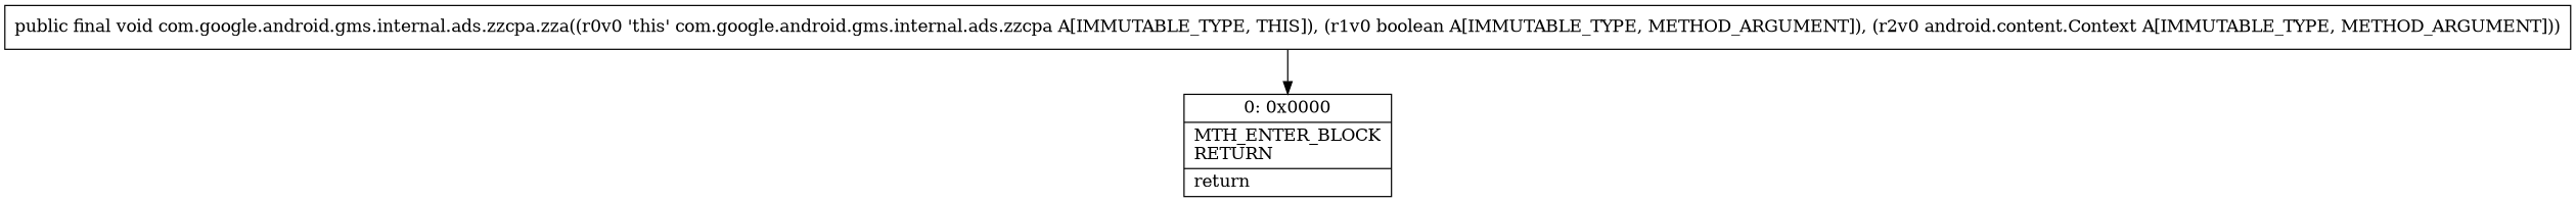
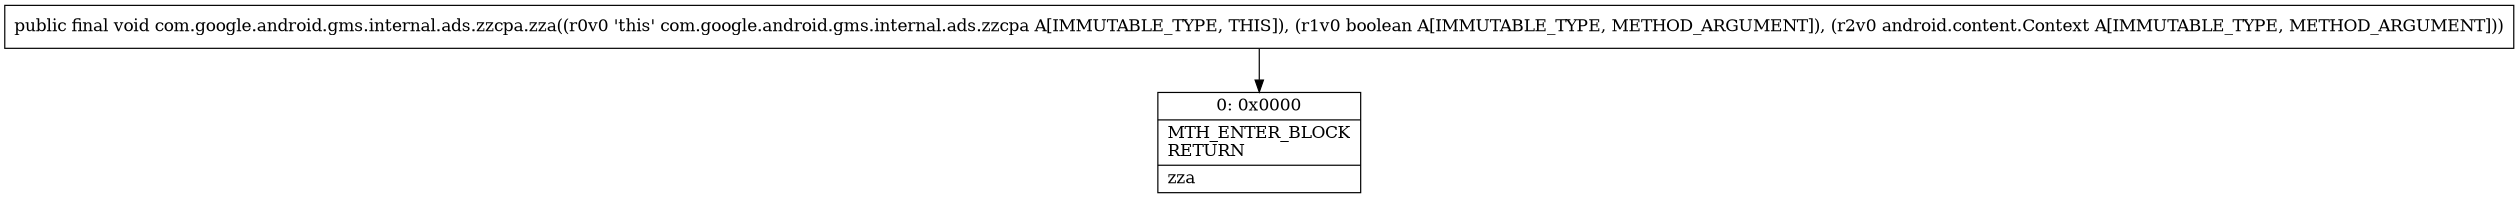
  digraph {
    node [shape=record]
-   n1 [label="{0\:\ 0x0000|MTH_ENTER_BLOCK\lRETURN\l|return\l}"]
+   n1 [label="{0\:\ 0x0000|MTH_ENTER_BLOCK\lRETURN\l|zza\l}"]
    n2 [label="{public final void com.google.android.gms.internal.ads.zzcpa.zza((r0v0 'this' com.google.android.gms.internal.ads.zzcpa A[IMMUTABLE_TYPE, THIS]), (r1v0 boolean A[IMMUTABLE_TYPE, METHOD_ARGUMENT]), (r2v0 android.content.Context A[IMMUTABLE_TYPE, METHOD_ARGUMENT])) }"]
    n2 -> n1
  }
